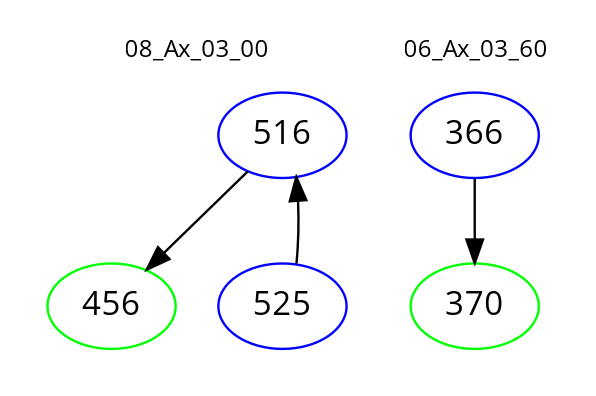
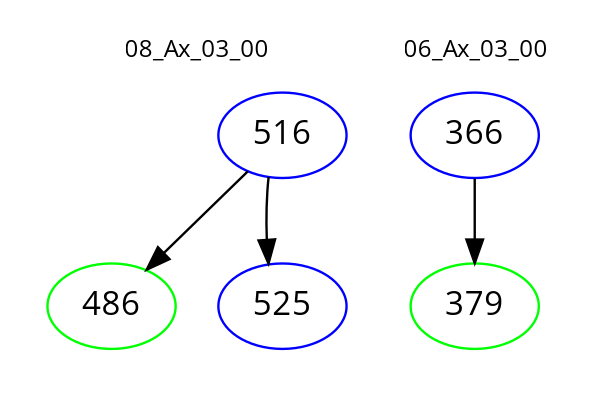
  digraph {
    fontname="Open Sans"
    node [color=blue fontname="Open Sans"]
    edge [color=black fontname="Open Sans"]
    n1 [label=516]
-   n2 [color=green label=456]
+   n2 [color=green label=486]
    n3 [label=525]
    n4 [label=366]
-   n5 [color=green label=370]
+   n5 [color=green label=379]
    subgraph cluster_1 {
      color=white
      fontsize=10
      label="08_Ax_03_00"
      n1
      n2
      n3
    }
    subgraph cluster_2 {
      color=white
      fontsize=10
-     label="06_Ax_03_60"
+     label="06_Ax_03_00"
      n4
      n5
    }
    n1 -> n2
-   n3 -> n1
+   n1 -> n3
    n4 -> n5
  }
